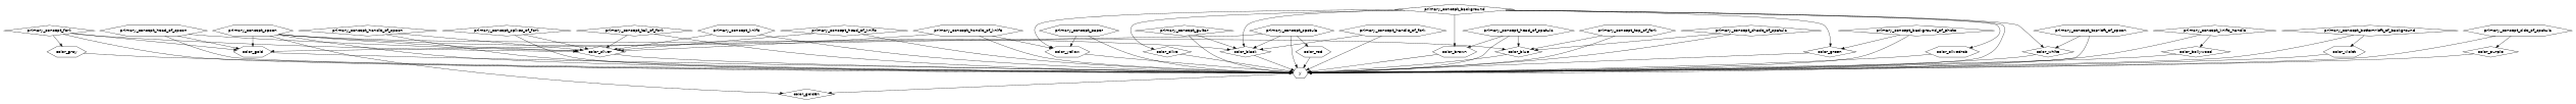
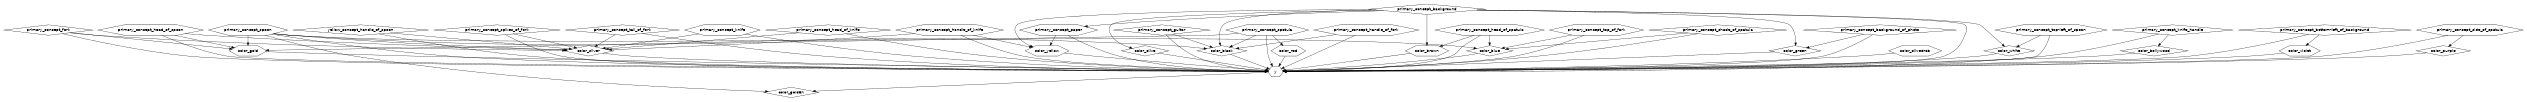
  strict digraph {
    fontname="DejaVu Sans"
    node [fontname="DejaVu Sans" shape=diamond]
    edge [fontname="DejaVu Sans"]
    primary_concept_spoon [shape=hexagon]
    y [shape=hexagon]
    color_silver
    color_black
    color_blue
    color_gold [shape=hexagon]
    color_golden
    primary_concept_guitar
    primary_concept_background
    color_yellow [shape=hexagon]
    color_olive
    color_green
    color_brown [shape=hexagon]
    color_olivedrab [shape=hexagon]
    color_white
    primary_concept_head_of_spatula [shape=hexagon]
    primary_concept_head_of_spoon [shape=hexagon]
-   primary_concept_handle_of_spoon
+   primary_concept_handle_of_spoon [label=yellow_concept_handle_of_spoon]
    primary_concept_fork
-   color_gray [shape=hexagon]
    primary_concept_spikes_of_fork
    primary_concept_tail_of_fork
    primary_concept_handle_of_knife [shape=hexagon]
    primary_concept_spatula [shape=hexagon]
    color_red [shape=hexagon]
    primary_concept_paper [shape=hexagon]
    primary_concept_handle_of_fork [shape=hexagon]
    primary_concept_knife [shape=hexagon]
    primary_concept_knife_handle
    color_bollywood
    primary_concept_top_of_fork [shape=hexagon]
    primary_concept_head_of_knife
    primary_concept_background_of_photo
    "primary_concept_bottom-left_of_background"
    color_violet [shape=hexagon]
    "primary_concept_top-left_of_spoon" [shape=hexagon]
    primary_concept_side_of_spatula [shape=hexagon]
    color_purple
    primary_concept_shade_of_spatula
    primary_concept_spoon -> y
    primary_concept_spoon -> color_silver
    primary_concept_spoon -> color_black
    primary_concept_spoon -> color_blue
    primary_concept_spoon -> color_gold
    primary_concept_spoon -> color_golden
    y -> color_golden
    color_silver -> y
    color_black -> y
    color_blue -> y
    color_gold -> y
    primary_concept_guitar -> y
    primary_concept_guitar -> color_black
    primary_concept_background -> y
    primary_concept_background -> color_black
    primary_concept_background -> color_yellow
    primary_concept_background -> color_olive
    primary_concept_background -> color_green
    primary_concept_background -> color_brown
-   primary_concept_background -> color_olivedrab
+   primary_concept_background -> primary_concept_paper
    primary_concept_background -> color_white
    color_yellow -> y
    color_olive -> y
    color_green -> y
    color_brown -> y
    color_olivedrab -> y
    color_white -> y
    primary_concept_head_of_spatula -> y
    primary_concept_head_of_spatula -> color_blue
    primary_concept_head_of_spatula -> color_brown
    primary_concept_head_of_spoon -> y
    primary_concept_head_of_spoon -> color_silver
    primary_concept_head_of_spoon -> color_gold
    primary_concept_handle_of_spoon -> y
    primary_concept_handle_of_spoon -> color_silver
    primary_concept_fork -> y
    primary_concept_fork -> color_silver
    primary_concept_fork -> color_gold
-   primary_concept_fork -> color_gray
-   color_gray -> y
    primary_concept_spikes_of_fork -> y
    primary_concept_spikes_of_fork -> color_silver
    primary_concept_tail_of_fork -> y
    primary_concept_tail_of_fork -> color_silver
    primary_concept_handle_of_knife -> y
    primary_concept_handle_of_knife -> color_silver
    primary_concept_handle_of_knife -> color_yellow
    primary_concept_spatula -> y
    primary_concept_spatula -> color_black
    primary_concept_spatula -> color_gold
    primary_concept_spatula -> color_red
    color_red -> y
    primary_concept_paper -> y
    primary_concept_paper -> color_yellow
    primary_concept_handle_of_fork -> y
    primary_concept_handle_of_fork -> color_black
    primary_concept_knife -> y
    primary_concept_knife -> color_silver
    primary_concept_knife_handle -> y
    primary_concept_knife_handle -> color_bollywood
    color_bollywood -> y
    primary_concept_top_of_fork -> y
    primary_concept_top_of_fork -> color_blue
    primary_concept_head_of_knife -> y
    primary_concept_head_of_knife -> color_silver
    primary_concept_background_of_photo -> y
    primary_concept_background_of_photo -> color_green
    "primary_concept_bottom-left_of_background" -> y
    "primary_concept_bottom-left_of_background" -> color_violet
    color_violet -> y
    "primary_concept_top-left_of_spoon" -> y
    "primary_concept_top-left_of_spoon" -> color_white
    primary_concept_side_of_spatula -> y
    primary_concept_side_of_spatula -> color_purple
    color_purple -> y
    primary_concept_shade_of_spatula -> y
    primary_concept_shade_of_spatula -> color_blue
  }
